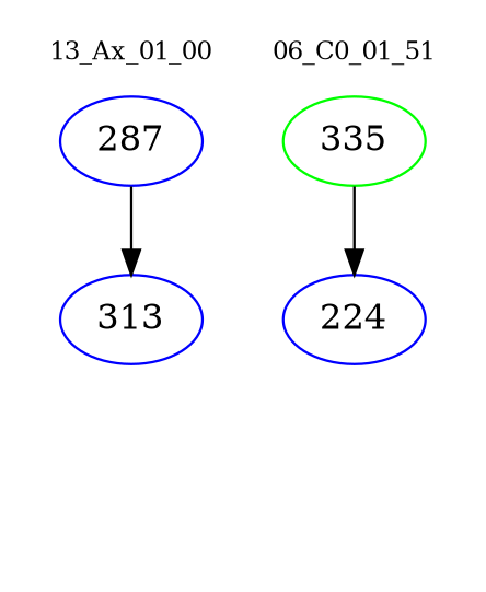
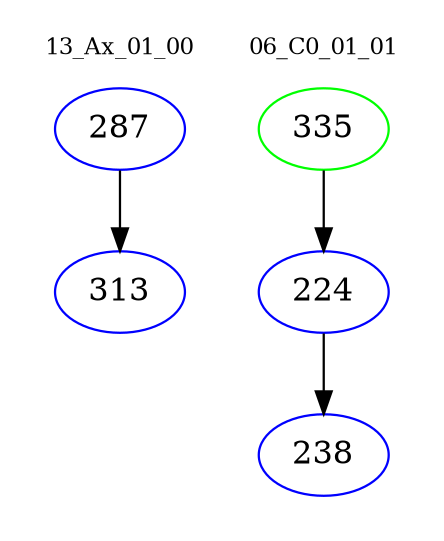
  digraph {
    node [color=blue]
    edge [color=black]
    n1 [label=287]
    n2 [label=313]
    n3 [color=green label=335]
    n4 [label=224]
+   n5 [label=238]
    subgraph cluster_1 {
      color=white
      fontsize=10
      label="13_Ax_01_00"
      n1
      n2
    }
    subgraph cluster_2 {
      color=white
      fontsize=10
-     label="06_C0_01_51"
+     label="06_C0_01_01"
      n3
      n4
+     n5
    }
    n1 -> n2
    n3 -> n4
+   n4 -> n5
  }
